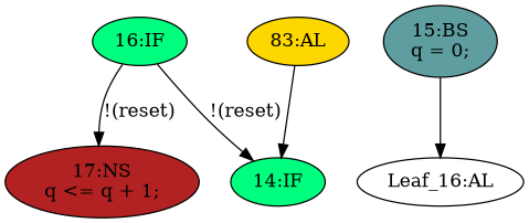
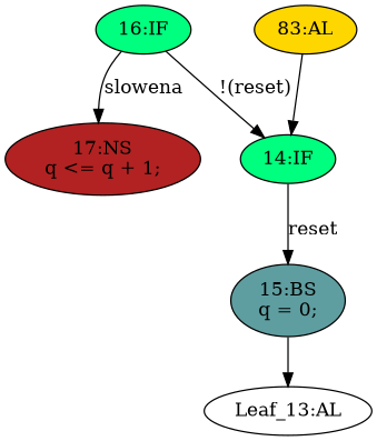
  strict digraph {
    node [fillcolor=springgreen statements="[]" style=filled typ=IfStatement]
    edge [cond="['reset']" lineno=14]
    n1 [ast="<pyverilog.vparser.ast.IfStatement object at 0x7f36aadd8d90>" label="16:IF"]
    n2 [ast="<pyverilog.vparser.ast.NonblockingSubstitution object at 0x7f36aadd8f10>" fillcolor=firebrick label="17:NS\nq <= q + 1;" statements="[<pyverilog.vparser.ast.NonblockingSubstitution object at 0x7f36aadd8f10>]" typ=NonblockingSubstitution]
    n3 [ast="<pyverilog.vparser.ast.IfStatement object at 0x7f36aadc6290>" label="14:IF"]
-   n4 [def_var="['q']" label="Leaf_16:AL" fillcolor="" statements="" style="" typ=""]
+   n4 [def_var="['q']" label="Leaf_13:AL" fillcolor="" statements="" style="" typ=""]
    n5 [ast="<pyverilog.vparser.ast.Always object at 0x7f36aadc6190>" clk_sens=True fillcolor=gold label="83:AL" sens="['clk']" typ=Always use_var="['reset', 'q', 'slowena']"]
    n6 [ast="<pyverilog.vparser.ast.BlockingSubstitution object at 0x7f36aadc62d0>" fillcolor=cadetblue label="15:BS\nq = 0;" statements="[<pyverilog.vparser.ast.BlockingSubstitution object at 0x7f36aadc62d0>]" typ=BlockingSubstitution]
-   n1 -> n2 [cond="['slowena']" label="!(reset)" lineno=16]
+   n1 -> n2 [cond="['slowena']" label=slowena lineno=16]
    n1 -> n3 [label="!(reset)"]
+   n3 -> n6 [label=reset]
    n5 -> n3 [cond="[]" lineno=None]
    n6 -> n4 [cond="[]" lineno=None]
  }
